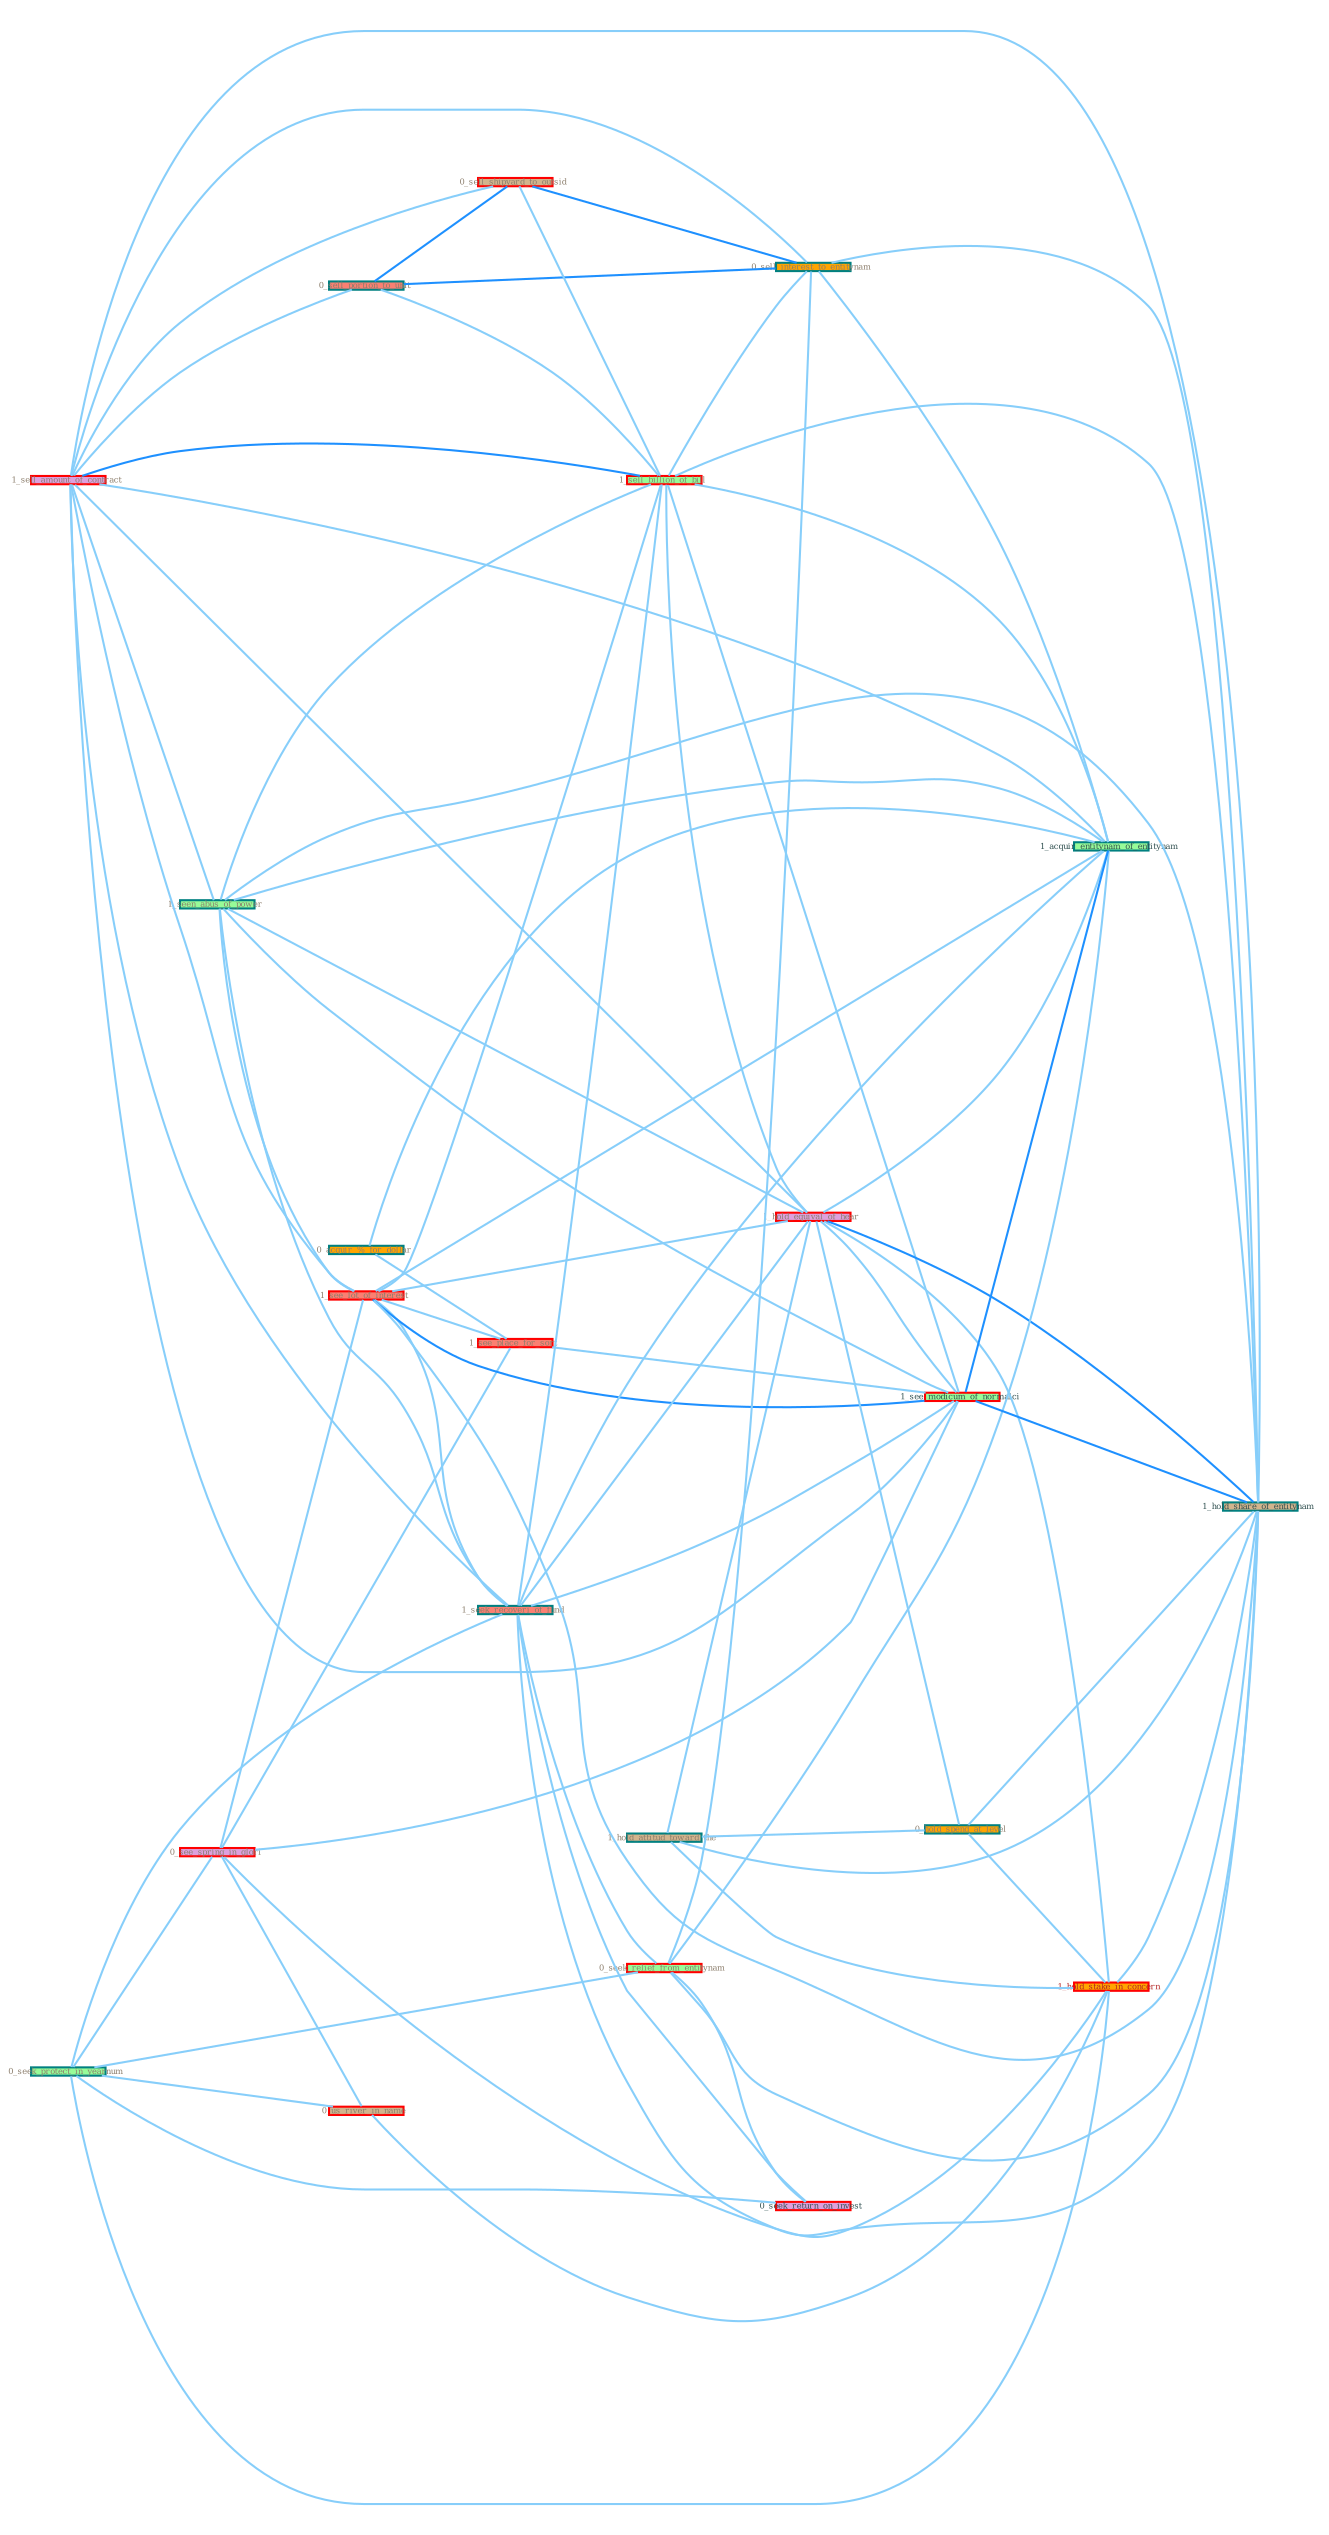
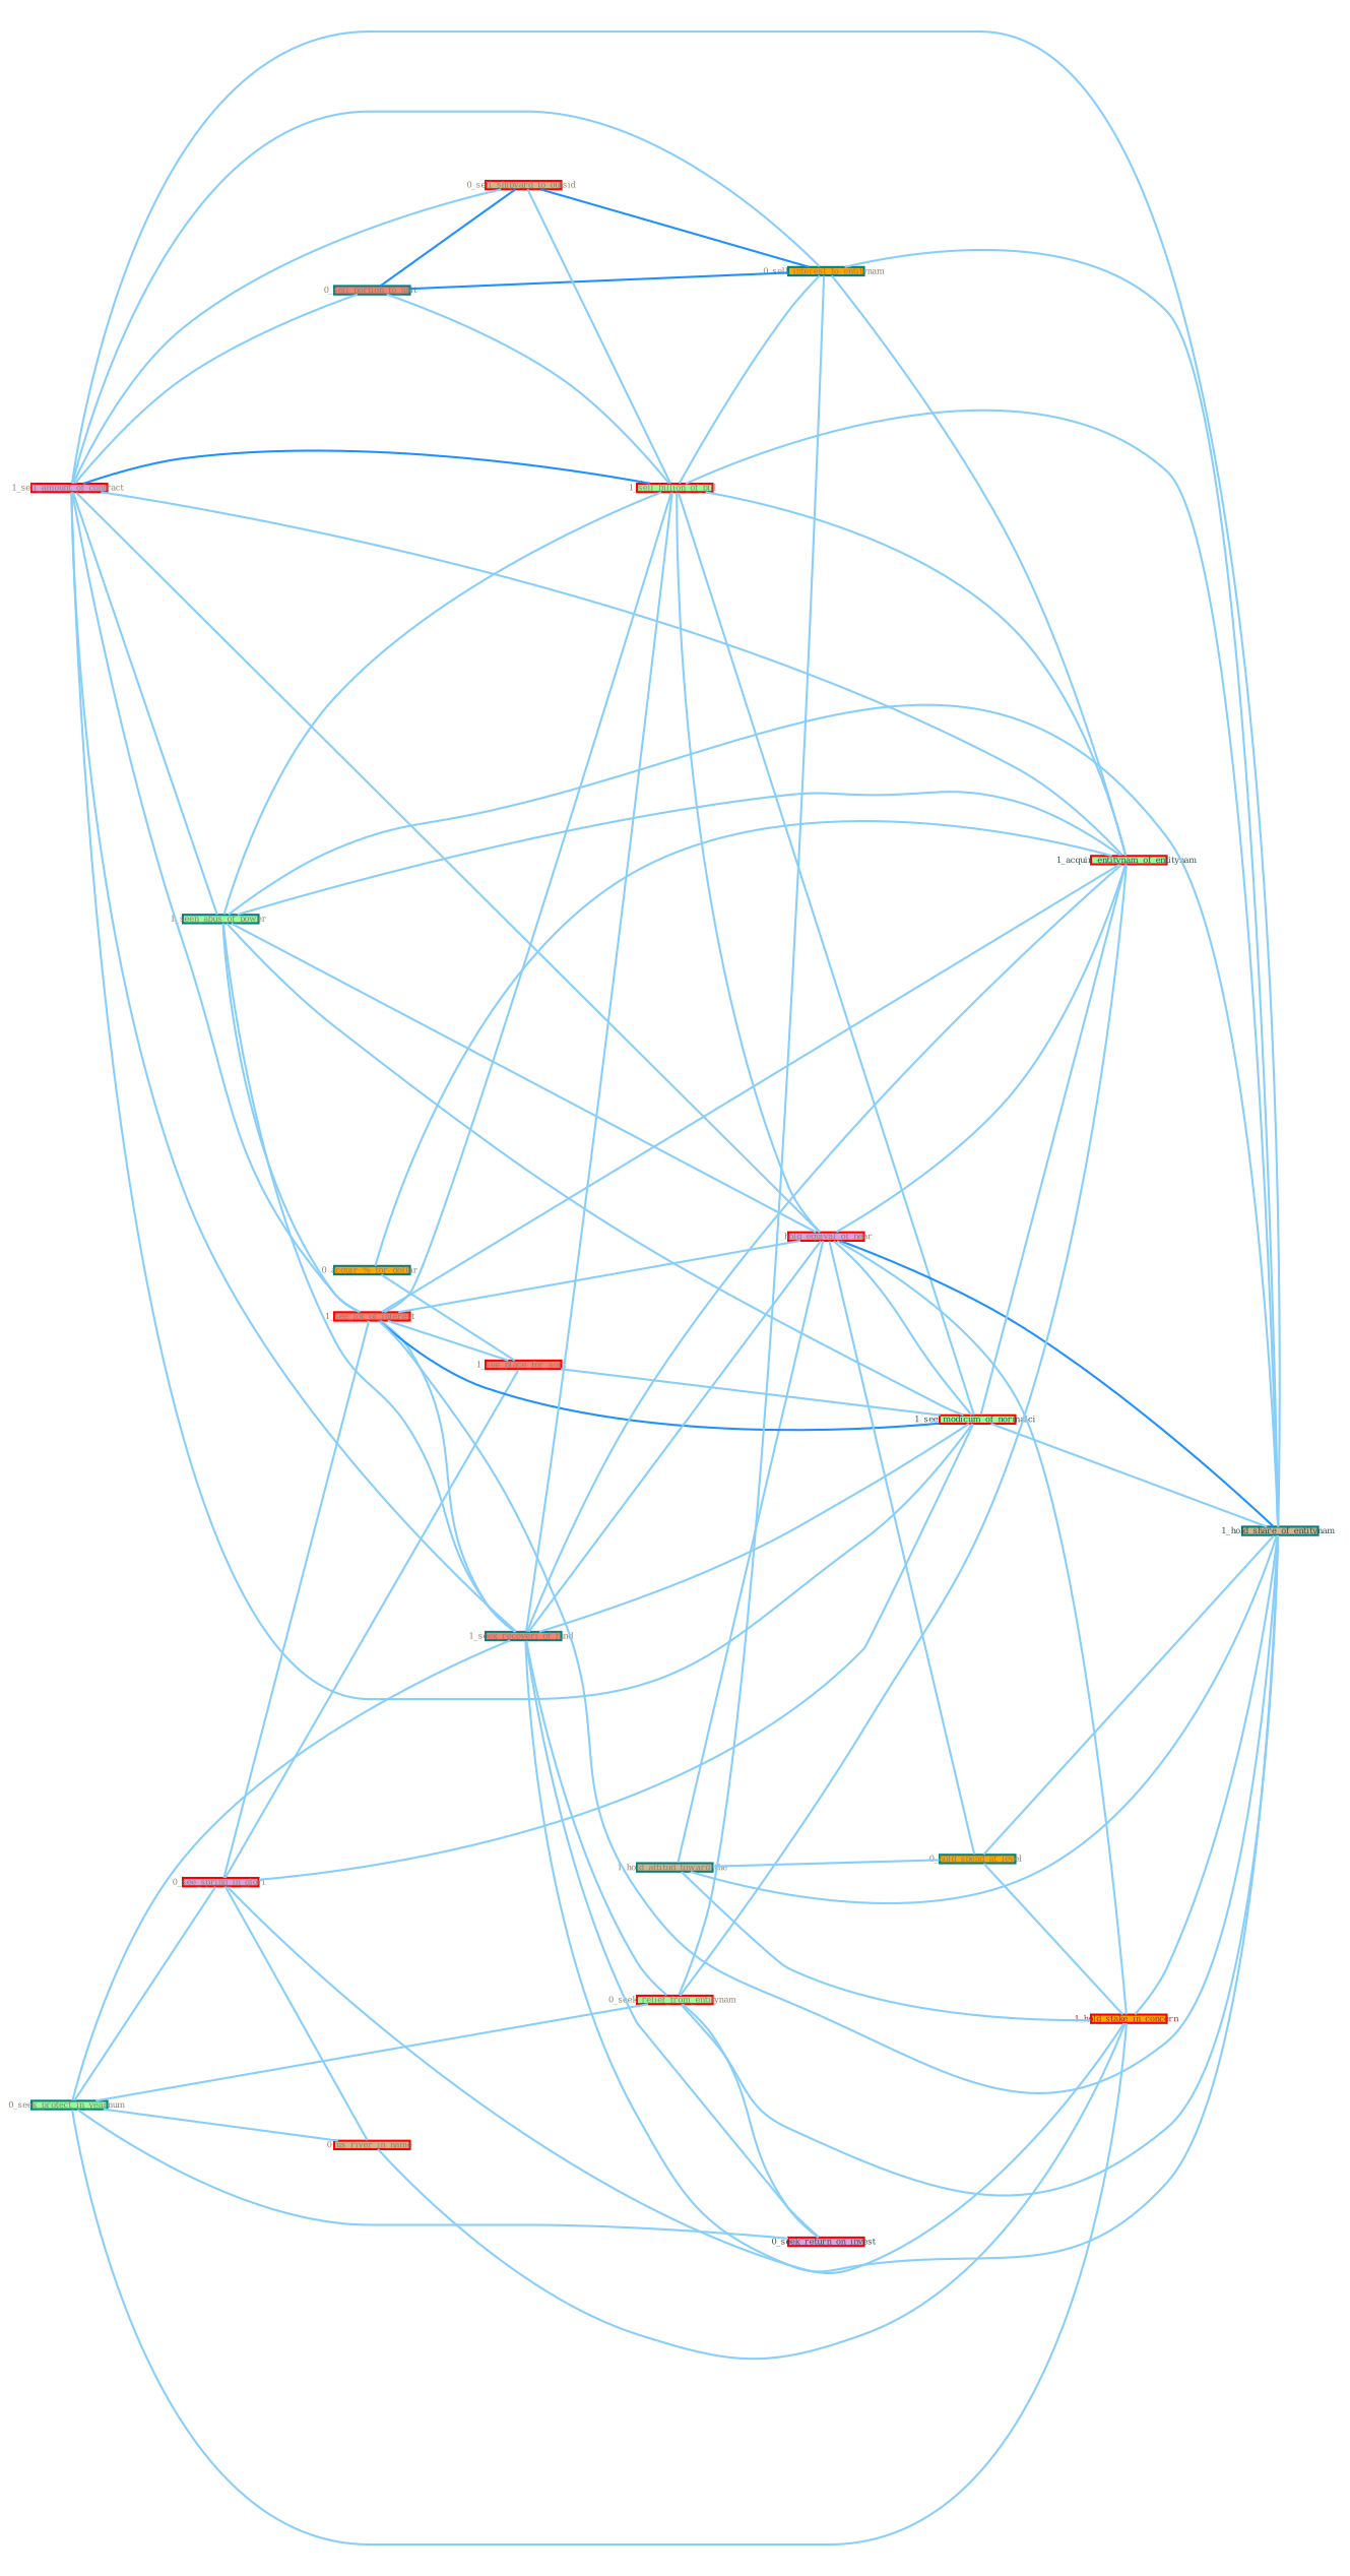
  graph {
    rankdir=LR
    node [color=red fillcolor=palegreen fixedsize=true fontcolor="#8b7d6b" fontsize=4 shape=polygon style=filled]
    edge [color="#87cefa" w=1]
    "1_sell_amount_of_contract " [fillcolor=plum height=.06 width=.5]
    "1_hold_attitud_toward_the " [color=teal fillcolor=tan height=.06 width=.5]
    "0_sell_portion_to_unit " [color=teal fillcolor=salmon height=.06 width=.5]
    "0_sell_shipyard_to_outsid " [fillcolor=tan height=.06 width=.5]
    "0_seek_protect_in_yearnum " [color=teal height=.06 width=.5]
    "0_see_spring_in_glori " [fillcolor=plum height=.06 width=.5]
    "1_seen_abus_of_power " [color=teal height=.06 width=.5]
    "1_see_lot_of_interest " [fillcolor=salmon height=.06 width=.5]
    "1_seek_recoveri_of_fund " [color=teal fillcolor=salmon height=.06 width=.5]
    "0_acquir_%_for_dollar " [color=teal fillcolor=orange height=.06 width=.5]
    "1_sell_billion_of_bill " [height=.06 width=.5]
    "0_us_river_in_name " [fillcolor=tan height=.06 width=.5]
    "1_see_place_for_sort " [fillcolor=salmon height=.06 width=.5]
    "1_hold_equival_of_hear " [fillcolor=plum height=.06 width=.5]
    "0_seek_relief_from_entitynam " [height=.06 width=.5]
    "0_hold_spend_at_level " [color=teal fillcolor=orange height=.06 width=.5]
    "0_sell_interest_to_entitynam " [color=teal fillcolor=orange height=.06 width=.5]
    "1_hold_stake_in_concern " [fillcolor=orange fontcolor="#b22222" height=.06 width=.5]
    "1_see_modicum_of_normalci " [fontcolor="#2f4f4f" height=.06 width=.5]
-   "1_acquir_entitynam_of_entitynam " [color=teal fontcolor="#2f4f4f" height=.06 width=.5]
+   "1_acquir_entitynam_of_entitynam " [fontcolor="#2f4f4f" height=.06 width=.5]
    "1_hold_share_of_entitynam " [color=teal fillcolor=tan fontcolor="#2f4f4f" height=.06 width=.5]
    "0_seek_return_on_invest " [fillcolor=plum fontcolor="#2f4f4f" height=.06 width=.5]
    subgraph sub_1 {
      "1_sell_amount_of_contract "
      "1_hold_attitud_toward_the "
      "0_sell_portion_to_unit "
      "0_sell_shipyard_to_outsid "
      "0_seek_protect_in_yearnum "
      "0_see_spring_in_glori "
      "1_seen_abus_of_power "
      "1_see_lot_of_interest "
      "1_seek_recoveri_of_fund "
      "0_acquir_%_for_dollar "
      "1_sell_billion_of_bill "
      "0_us_river_in_name "
      "1_see_place_for_sort "
      "1_hold_equival_of_hear "
      "0_seek_relief_from_entitynam "
      "0_hold_spend_at_level "
      "0_sell_interest_to_entitynam "
    }
    subgraph sub_2 {
      "1_hold_stake_in_concern "
    }
    "1_sell_amount_of_contract " -- "0_sell_portion_to_unit "
    "1_sell_amount_of_contract " -- "0_sell_shipyard_to_outsid "
    "1_sell_amount_of_contract " -- "1_seen_abus_of_power "
    "1_sell_amount_of_contract " -- "1_see_lot_of_interest "
    "1_sell_amount_of_contract " -- "1_seek_recoveri_of_fund "
    "1_sell_amount_of_contract " -- "1_sell_billion_of_bill " [color="#1e90ff" w=2]
    "1_sell_amount_of_contract " -- "1_hold_equival_of_hear "
    "1_sell_amount_of_contract " -- "0_sell_interest_to_entitynam "
    "1_sell_amount_of_contract " -- "1_see_modicum_of_normalci "
    "1_sell_amount_of_contract " -- "1_acquir_entitynam_of_entitynam "
    "1_sell_amount_of_contract " -- "1_hold_share_of_entitynam "
    "1_hold_attitud_toward_the " -- "1_hold_equival_of_hear "
    "1_hold_attitud_toward_the " -- "0_hold_spend_at_level "
    "1_hold_attitud_toward_the " -- "1_hold_stake_in_concern "
    "1_hold_attitud_toward_the " -- "1_hold_share_of_entitynam "
    "0_sell_portion_to_unit " -- "0_sell_shipyard_to_outsid " [color="#1e90ff" w=2]
    "0_sell_portion_to_unit " -- "1_sell_billion_of_bill "
    "0_sell_portion_to_unit " -- "0_sell_interest_to_entitynam " [color="#1e90ff" w=2]
    "0_sell_shipyard_to_outsid " -- "1_sell_billion_of_bill "
    "0_sell_shipyard_to_outsid " -- "0_sell_interest_to_entitynam " [color="#1e90ff" w=2]
    "0_seek_protect_in_yearnum " -- "0_see_spring_in_glori "
    "0_seek_protect_in_yearnum " -- "1_seek_recoveri_of_fund "
    "0_seek_protect_in_yearnum " -- "0_us_river_in_name "
    "0_seek_protect_in_yearnum " -- "0_seek_relief_from_entitynam "
    "0_seek_protect_in_yearnum " -- "1_hold_stake_in_concern "
    "0_seek_protect_in_yearnum " -- "0_seek_return_on_invest "
    "0_see_spring_in_glori " -- "1_see_lot_of_interest "
    "0_see_spring_in_glori " -- "0_us_river_in_name "
    "0_see_spring_in_glori " -- "1_see_place_for_sort "
    "0_see_spring_in_glori " -- "1_hold_stake_in_concern "
    "0_see_spring_in_glori " -- "1_see_modicum_of_normalci "
    "1_seen_abus_of_power " -- "1_see_lot_of_interest "
    "1_seen_abus_of_power " -- "1_seek_recoveri_of_fund "
    "1_seen_abus_of_power " -- "1_sell_billion_of_bill "
    "1_seen_abus_of_power " -- "1_hold_equival_of_hear "
    "1_seen_abus_of_power " -- "1_see_modicum_of_normalci "
    "1_seen_abus_of_power " -- "1_acquir_entitynam_of_entitynam "
    "1_seen_abus_of_power " -- "1_hold_share_of_entitynam "
    "1_see_lot_of_interest " -- "1_seek_recoveri_of_fund "
    "1_see_lot_of_interest " -- "1_sell_billion_of_bill "
    "1_see_lot_of_interest " -- "1_see_place_for_sort "
    "1_see_lot_of_interest " -- "1_hold_equival_of_hear "
    "1_see_lot_of_interest " -- "1_see_modicum_of_normalci " [color="#1e90ff" w=2]
    "1_see_lot_of_interest " -- "1_acquir_entitynam_of_entitynam "
    "1_see_lot_of_interest " -- "1_hold_share_of_entitynam "
    "1_seek_recoveri_of_fund " -- "1_sell_billion_of_bill "
    "1_seek_recoveri_of_fund " -- "1_hold_equival_of_hear "
    "1_seek_recoveri_of_fund " -- "0_seek_relief_from_entitynam "
    "1_seek_recoveri_of_fund " -- "1_see_modicum_of_normalci "
    "1_seek_recoveri_of_fund " -- "1_acquir_entitynam_of_entitynam "
    "1_seek_recoveri_of_fund " -- "1_hold_share_of_entitynam "
    "1_seek_recoveri_of_fund " -- "0_seek_return_on_invest "
    "0_acquir_%_for_dollar " -- "1_see_place_for_sort "
    "0_acquir_%_for_dollar " -- "1_acquir_entitynam_of_entitynam "
    "1_sell_billion_of_bill " -- "1_hold_equival_of_hear "
    "1_sell_billion_of_bill " -- "0_sell_interest_to_entitynam "
    "1_sell_billion_of_bill " -- "1_see_modicum_of_normalci "
    "1_sell_billion_of_bill " -- "1_acquir_entitynam_of_entitynam "
    "1_sell_billion_of_bill " -- "1_hold_share_of_entitynam "
    "0_us_river_in_name " -- "1_hold_stake_in_concern "
    "1_see_place_for_sort " -- "1_see_modicum_of_normalci "
    "1_hold_equival_of_hear " -- "0_hold_spend_at_level "
    "1_hold_equival_of_hear " -- "1_hold_stake_in_concern "
    "1_hold_equival_of_hear " -- "1_see_modicum_of_normalci "
    "1_hold_equival_of_hear " -- "1_acquir_entitynam_of_entitynam "
    "1_hold_equival_of_hear " -- "1_hold_share_of_entitynam " [color="#1e90ff" w=2]
    "0_seek_relief_from_entitynam " -- "0_sell_interest_to_entitynam "
    "0_seek_relief_from_entitynam " -- "1_acquir_entitynam_of_entitynam "
    "0_seek_relief_from_entitynam " -- "1_hold_share_of_entitynam "
    "0_seek_relief_from_entitynam " -- "0_seek_return_on_invest "
    "0_hold_spend_at_level " -- "1_hold_stake_in_concern "
    "0_hold_spend_at_level " -- "1_hold_share_of_entitynam "
    "0_sell_interest_to_entitynam " -- "1_acquir_entitynam_of_entitynam "
    "0_sell_interest_to_entitynam " -- "1_hold_share_of_entitynam "
    "1_hold_stake_in_concern " -- "1_hold_share_of_entitynam "
-   "1_see_modicum_of_normalci " -- "1_acquir_entitynam_of_entitynam " [color="#1e90ff"]
-   "1_see_modicum_of_normalci " -- "1_hold_share_of_entitynam " [color="#1e90ff"]
+   "1_see_modicum_of_normalci " -- "1_acquir_entitynam_of_entitynam "
+   "1_see_modicum_of_normalci " -- "1_hold_share_of_entitynam "
  }
